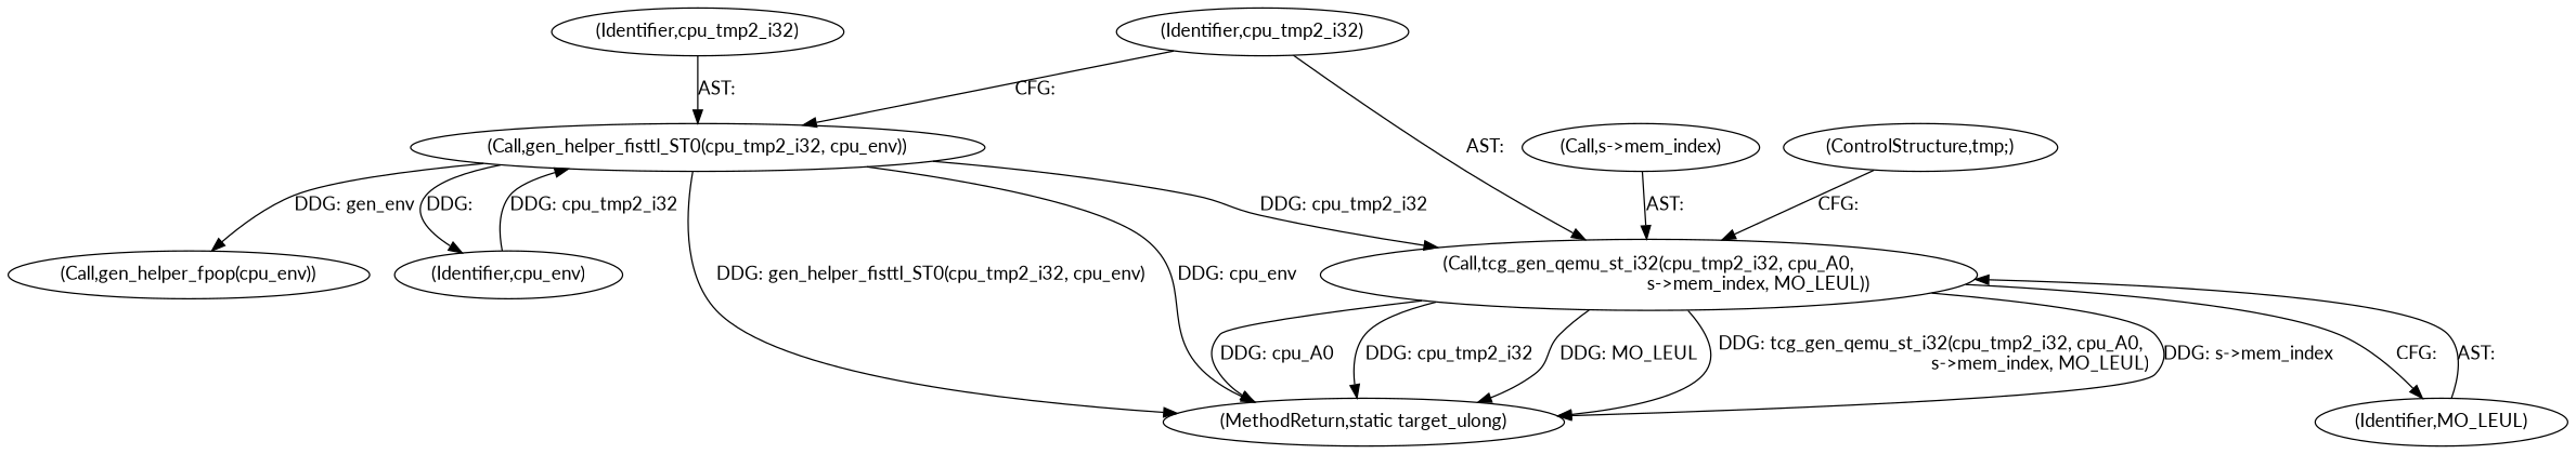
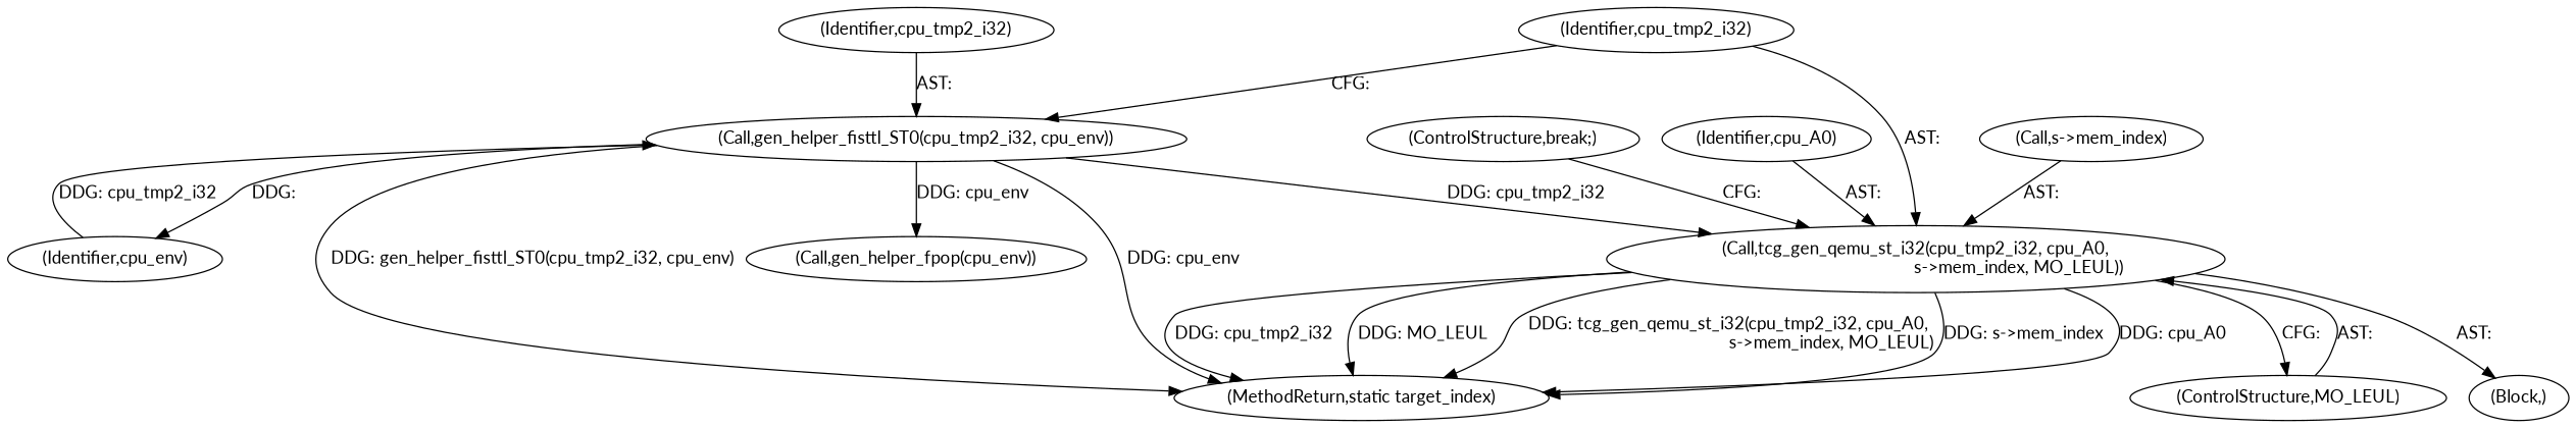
  digraph {
    fontname=Lato
    node [fontname=Lato]
    edge [fontname=Lato]
    n1 [label="(Call,tcg_gen_qemu_st_i32(cpu_tmp2_i32, cpu_A0,\n                                            s->mem_index, MO_LEUL))"]
-   n2 [label="(MethodReturn,static target_ulong)"]
-   n3 [label="(Identifier,MO_LEUL)"]
+   n2 [label="(MethodReturn,static target_index)"]
+   n3 [label="(ControlStructure,MO_LEUL)"]
+   n4 [label="(Block,)"]
    n5 [label="(Call,gen_helper_fisttl_ST0(cpu_tmp2_i32, cpu_env))"]
    n6 [label="(Call,gen_helper_fpop(cpu_env))"]
    n7 [label="(Identifier,cpu_env)"]
    n8 [label="(Call,s->mem_index)"]
-   n9 [label="(ControlStructure,tmp;)"]
+   n9 [label="(ControlStructure,break;)"]
    n10 [label="(Identifier,cpu_tmp2_i32)"]
    n11 [label="(Identifier,cpu_tmp2_i32)"]
+   n12 [label="(Identifier,cpu_A0)"]
    n1 -> n2 [label="DDG: tcg_gen_qemu_st_i32(cpu_tmp2_i32, cpu_A0,\n                                            s->mem_index, MO_LEUL)"]
    n1 -> n2 [label="DDG: s->mem_index"]
    n1 -> n2 [label="DDG: cpu_A0"]
    n1 -> n2 [label="DDG: cpu_tmp2_i32"]
    n1 -> n2 [label="DDG: MO_LEUL"]
    n1 -> n3 [label="CFG: "]
+   n1 -> n4 [label="AST: "]
    n3 -> n1 [label="AST: "]
    n5 -> n1 [label="DDG: cpu_tmp2_i32"]
    n5 -> n2 [label="DDG: gen_helper_fisttl_ST0(cpu_tmp2_i32, cpu_env)"]
    n5 -> n2 [label="DDG: cpu_env"]
-   n5 -> n6 [label="DDG: gen_env"]
+   n5 -> n6 [label="DDG: cpu_env"]
    n5 -> n7 [label="DDG: "]
    n7 -> n5 [label="DDG: cpu_tmp2_i32"]
    n8 -> n1 [label="AST: "]
    n9 -> n1 [label="CFG: "]
    n10 -> n5 [label="AST: "]
    n11 -> n1 [label="AST: "]
    n11 -> n5 [label="CFG: "]
+   n12 -> n1 [label="AST: "]
  }
